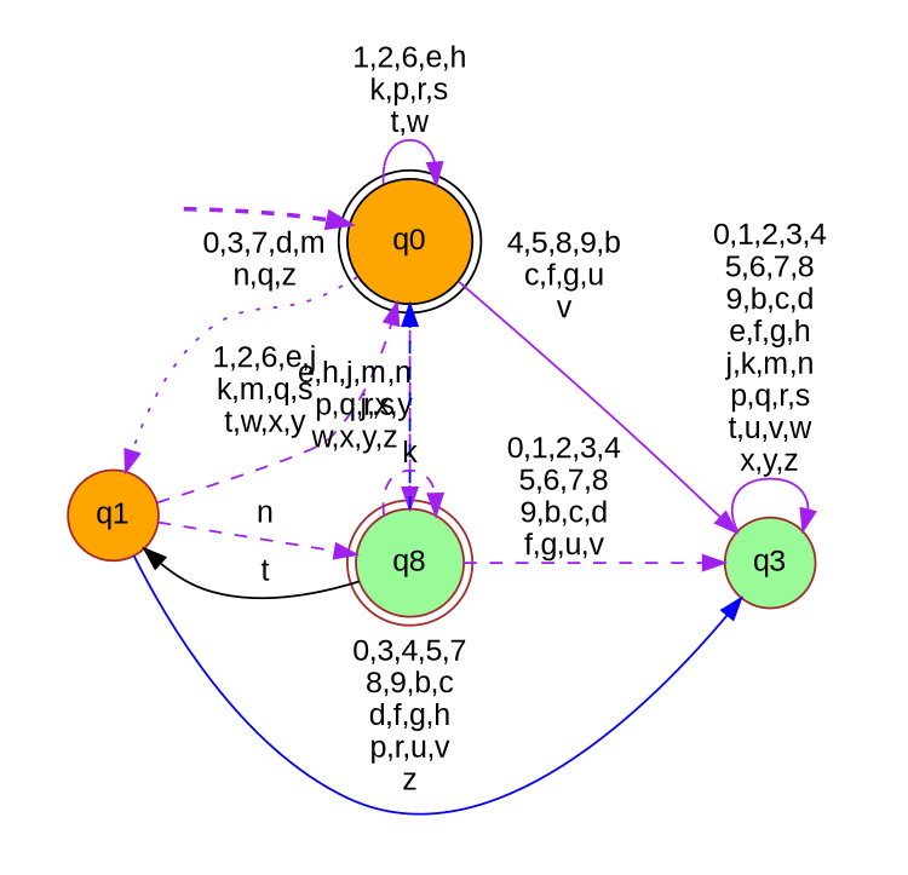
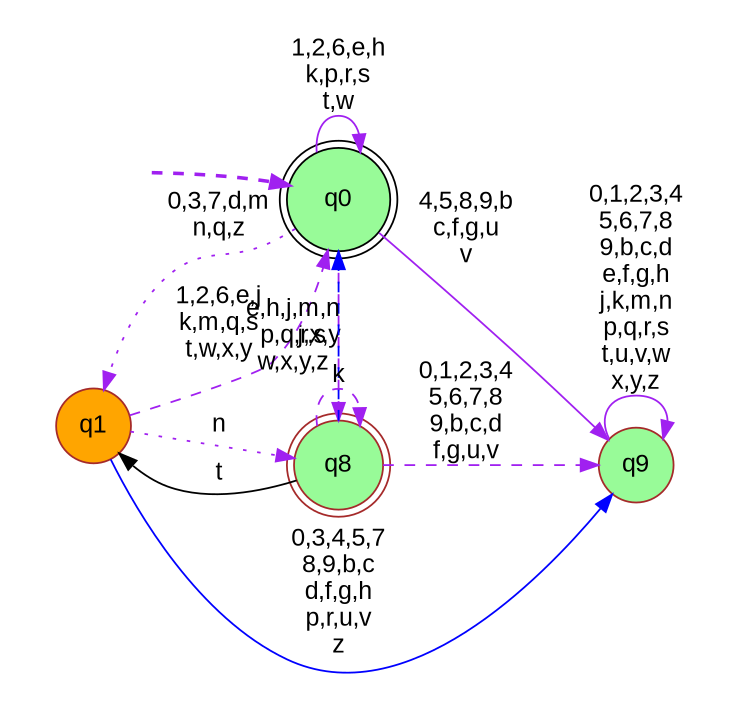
  digraph {
    fontname="Liberation Sans"
    rankdir=LR
    node [fontname="Liberation Sans" shape=doublecircle style="rounded,filled" color=brown fillcolor=orange]
    edge [color=purple fontname="Liberation Sans" style=dashed]
    __start0 [height=0 shape=none style=invis width=0 color="" fillcolor=""]
-   n2 [color=black label=q0]
+   n2 [color=black fillcolor=palegreen label=q0]
    n3 [label=q1 shape=circle style=filled]
    n4 [fillcolor=palegreen label=q8]
-   n5 [fillcolor=palegreen label=q3 shape=circle style=filled]
+   n5 [fillcolor=palegreen label=q9 shape=circle style=filled]
    subgraph cluster_1 {
      nodesep=0.15
      ranksep=0.15
      style=invis
      __start0
      n2
    }
    __start0 -> n2 [penwidth=2]
    n2 -> n2 [label="1,2,6,e,h\nk,p,r,s\nt,w" style=solid]
    n2 -> n3 [label="0,3,7,d,m\nn,q,z" style=dotted]
    n2 -> n4 [label="j,x,y"]
    n2 -> n5 [label="4,5,8,9,b\nc,f,g,u\nv" style=solid]
    n3 -> n2 [label="1,2,6,e,j\nk,m,q,s\nt,w,x,y"]
-   n3 -> n4 [label=n]
+   n3 -> n4 [label=n style=dotted]
    n3 -> n5 [color=blue label="0,3,4,5,7\n8,9,b,c\nd,f,g,h\np,r,u,v\nz" style=solid]
    n4 -> n2 [color=blue label="e,h,j,m,n\np,q,r,s\nw,x,y,z"]
    n4 -> n3 [color=black label=t style=solid]
    n4 -> n4 [label=k]
    n4 -> n5 [label="0,1,2,3,4\n5,6,7,8\n9,b,c,d\nf,g,u,v"]
    n5 -> n5 [label="0,1,2,3,4\n5,6,7,8\n9,b,c,d\ne,f,g,h\nj,k,m,n\np,q,r,s\nt,u,v,w\nx,y,z" style=solid]
  }
